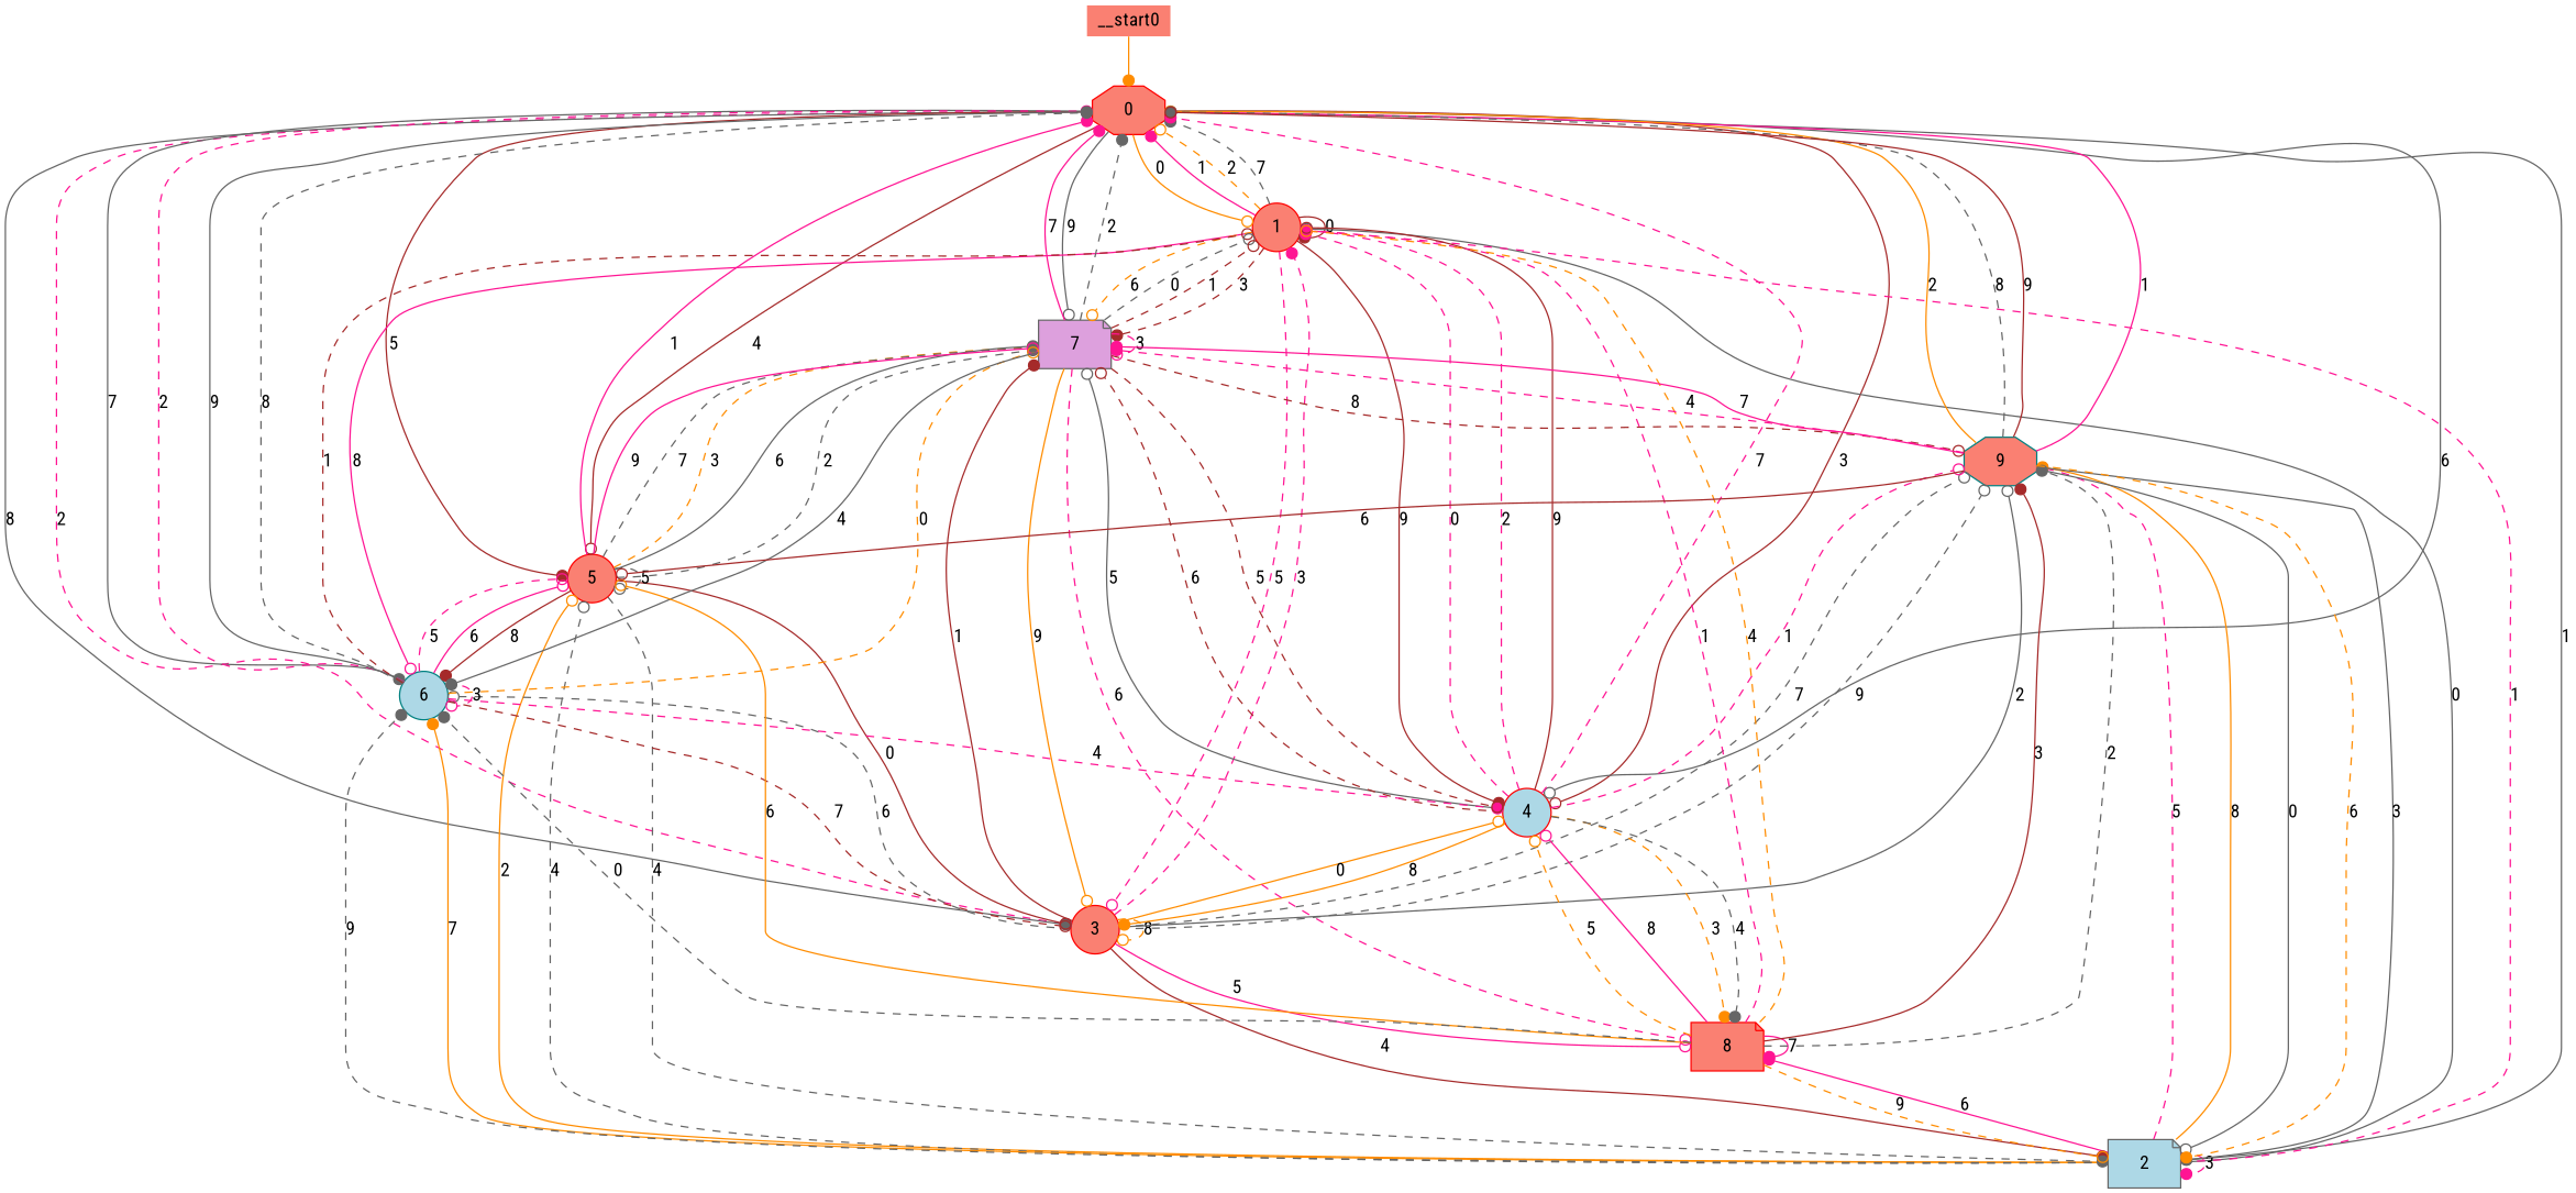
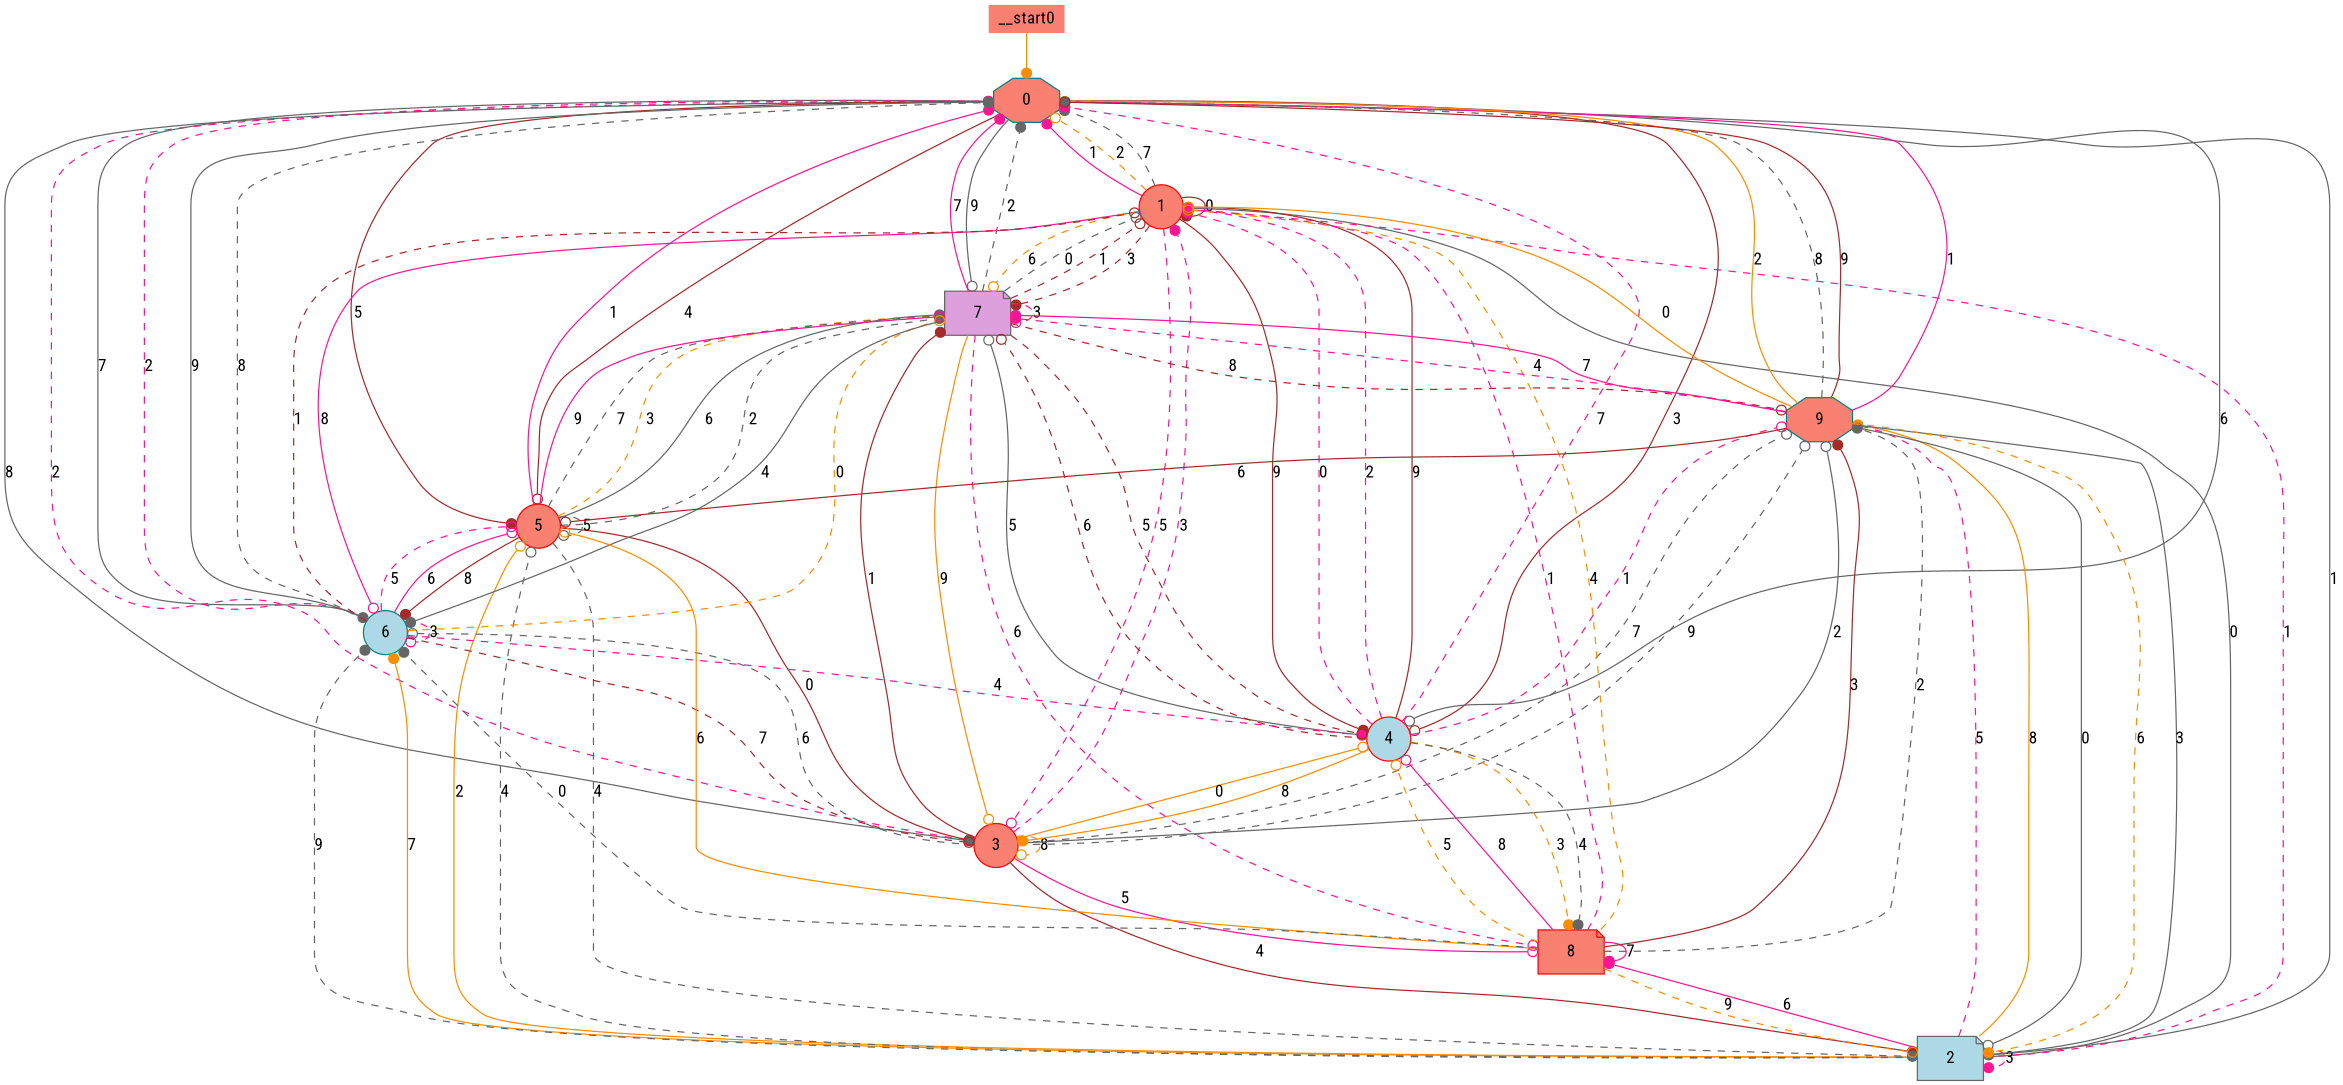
  digraph {
    fontname="Roboto Condensed"
    node [color=red fillcolor=salmon fontname="Roboto Condensed" shape=circle style=filled]
    edge [arrowhead=odot color=gray40 fontname="Roboto Condensed" style=dashed]
-   n1 [label=0 shape=octagon]
+   n1 [color=teal label=0 shape=octagon]
    n2 [label=1]
    n3 [color=gray40 fillcolor=lightblue label=2 shape=note]
    n4 [label=3]
    n5 [fillcolor=lightblue label=4]
    n6 [label=5]
    n7 [color=teal fillcolor=lightblue label=6]
    n8 [color=gray40 fillcolor=plum label=7 shape=note]
    n9 [label=8 shape=note]
    n10 [color=teal label=9 shape=octagon]
    __start0 [height=0 shape=none width=0]
-   n1 -> n2 [color=darkorange label=0 style=solid]
+   n10 -> n2 [color=darkorange label=0 style=solid]
    n1 -> n3 [label=1 style=solid]
    n1 -> n4 [arrowhead=dot color=deeppink label=2]
    n1 -> n4 [arrowhead=dot label=8 style=solid]
    n1 -> n5 [color=brown label=3 style=solid]
    n1 -> n5 [label=6 style=solid]
    n1 -> n6 [color=brown label=4 style=solid]
    n1 -> n6 [arrowhead=dot color=brown label=5 style=solid]
    n1 -> n7 [arrowhead=dot label=7 style=solid]
    n1 -> n8 [label=9 style=solid]
    n2 -> n1 [arrowhead=dot color=deeppink label=1 style=solid]
    n2 -> n1 [color=darkorange label=2]
    n2 -> n1 [arrowhead=dot label=7]
    n2 -> n2 [arrowhead=dot color=brown label=0 style=solid]
    n2 -> n4 [color=deeppink label=5]
    n2 -> n5 [arrowhead=dot color=brown label=9 style=solid]
    n2 -> n7 [color=deeppink label=8 style=solid]
    n2 -> n8 [arrowhead=dot color=brown label=3]
    n2 -> n8 [color=darkorange label=6]
    n3 -> n2 [label=0 style=solid]
    n3 -> n2 [arrowhead=dot color=deeppink label=1]
    n3 -> n3 [arrowhead=dot color=deeppink label=3]
    n3 -> n6 [color=darkorange label=2 style=solid]
    n3 -> n6 [label=4]
    n3 -> n7 [arrowhead=dot color=darkorange label=7 style=solid]
    n3 -> n7 [arrowhead=dot label=9]
    n3 -> n9 [arrowhead=dot color=deeppink label=6 style=solid]
    n3 -> n10 [color=deeppink label=5]
    n3 -> n10 [arrowhead=dot color=darkorange label=8 style=solid]
    n4 -> n2 [arrowhead=dot color=deeppink label=3]
    n4 -> n3 [arrowhead=dot color=brown label=4 style=solid]
    n4 -> n4 [color=darkorange label=8]
    n4 -> n5 [color=darkorange label=0 style=solid]
    n4 -> n7 [label=6]
    n4 -> n8 [arrowhead=dot color=brown label=1 style=solid]
    n4 -> n9 [color=deeppink label=5 style=solid]
    n4 -> n10 [label=2 style=solid]
    n4 -> n10 [label=7]
    n4 -> n10 [label=9]
    n5 -> n1 [arrowhead=dot color=deeppink label=7]
    n5 -> n2 [arrowhead=dot color=deeppink label=0]
    n5 -> n2 [arrowhead=dot color=deeppink label=2]
    n5 -> n2 [color=brown label=9 style=solid]
    n5 -> n4 [arrowhead=dot color=darkorange label=8 style=solid]
    n5 -> n8 [label=5 style=solid]
    n5 -> n8 [color=brown label=6]
    n5 -> n9 [arrowhead=dot color=darkorange label=3]
    n5 -> n9 [arrowhead=dot label=4]
    n5 -> n10 [color=deeppink label=1]
    n6 -> n1 [arrowhead=dot color=deeppink label=1 style=solid]
    n6 -> n3 [arrowhead=dot label=4]
    n6 -> n4 [color=brown label=0 style=solid]
    n6 -> n6 [label=5]
    n6 -> n7 [arrowhead=dot color=brown label=8 style=solid]
    n6 -> n8 [arrowhead=dot label=2]
    n6 -> n8 [arrowhead=dot color=darkorange label=3]
    n6 -> n8 [arrowhead=dot label=6 style=solid]
    n6 -> n8 [label=7]
    n6 -> n8 [color=deeppink label=9 style=solid]
    n7 -> n1 [arrowhead=dot color=deeppink label=2]
    n7 -> n1 [arrowhead=dot label=8]
    n7 -> n1 [arrowhead=dot label=9 style=solid]
    n7 -> n2 [color=brown label=1]
    n7 -> n4 [color=brown label=7]
    n7 -> n5 [arrowhead=dot color=deeppink label=4]
    n7 -> n6 [color=deeppink label=5]
    n7 -> n6 [color=deeppink label=6 style=solid]
    n7 -> n7 [color=deeppink label=3]
    n7 -> n8 [color=darkorange label=0]
    n8 -> n1 [arrowhead=dot label=2]
    n8 -> n1 [arrowhead=dot color=deeppink label=7 style=solid]
    n8 -> n2 [label=0]
    n8 -> n2 [color=brown label=1]
    n8 -> n4 [color=darkorange label=9 style=solid]
    n8 -> n5 [color=brown label=5]
    n8 -> n7 [arrowhead=dot label=4 style=solid]
    n8 -> n8 [color=deeppink label=3]
    n8 -> n9 [color=deeppink label=6]
    n8 -> n10 [color=brown label=8]
    n9 -> n2 [color=deeppink label=1]
    n9 -> n2 [color=darkorange label=4]
    n9 -> n3 [color=darkorange label=9]
    n9 -> n5 [color=darkorange label=5]
    n9 -> n5 [color=deeppink label=8 style=solid]
    n9 -> n6 [color=darkorange label=6 style=solid]
    n9 -> n7 [arrowhead=dot label=0]
    n9 -> n9 [arrowhead=dot color=deeppink label=7 style=solid]
    n9 -> n10 [arrowhead=dot label=2]
    n9 -> n10 [arrowhead=dot color=brown label=3 style=solid]
    n10 -> n1 [arrowhead=dot color=deeppink label=1 style=solid]
    n10 -> n1 [color=darkorange label=2 style=solid]
    n10 -> n1 [arrowhead=dot label=8]
    n10 -> n1 [color=brown label=9 style=solid]
    n10 -> n3 [label=0 style=solid]
    n10 -> n3 [arrowhead=dot label=3 style=solid]
    n10 -> n3 [arrowhead=dot color=darkorange label=6]
    n10 -> n6 [color=brown label=6 style=solid]
    n10 -> n8 [arrowhead=dot color=deeppink label=4]
    n10 -> n8 [arrowhead=dot color=deeppink label=7 style=solid]
    __start0 -> n1 [arrowhead=dot color=darkorange style=solid]
  }
